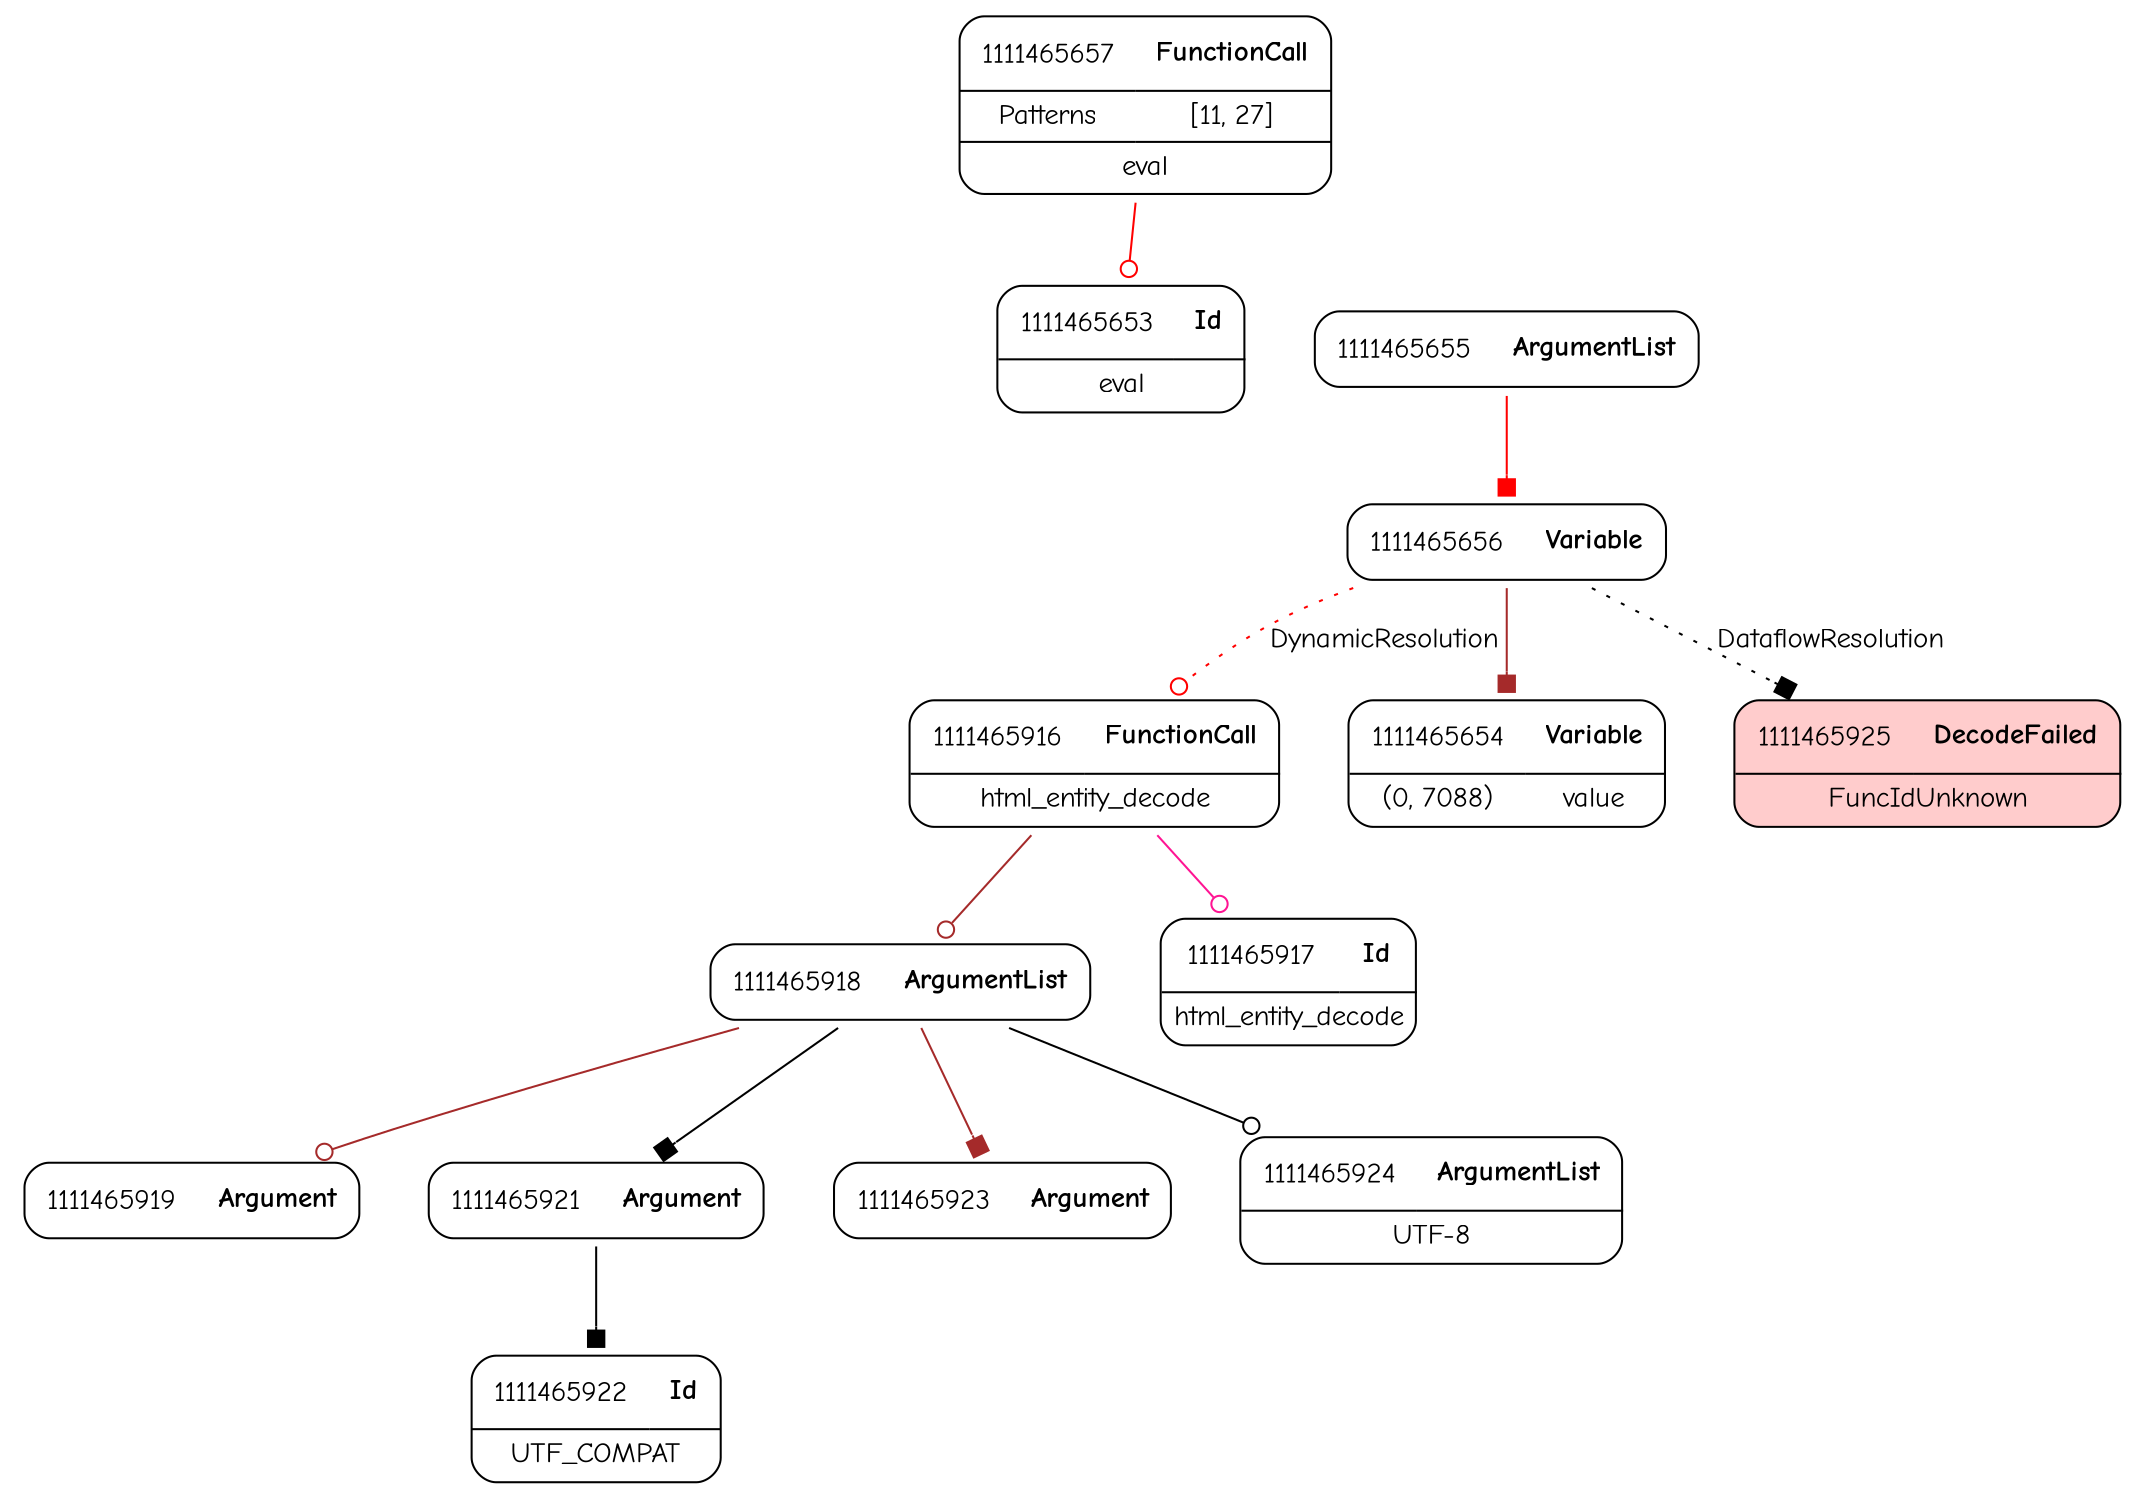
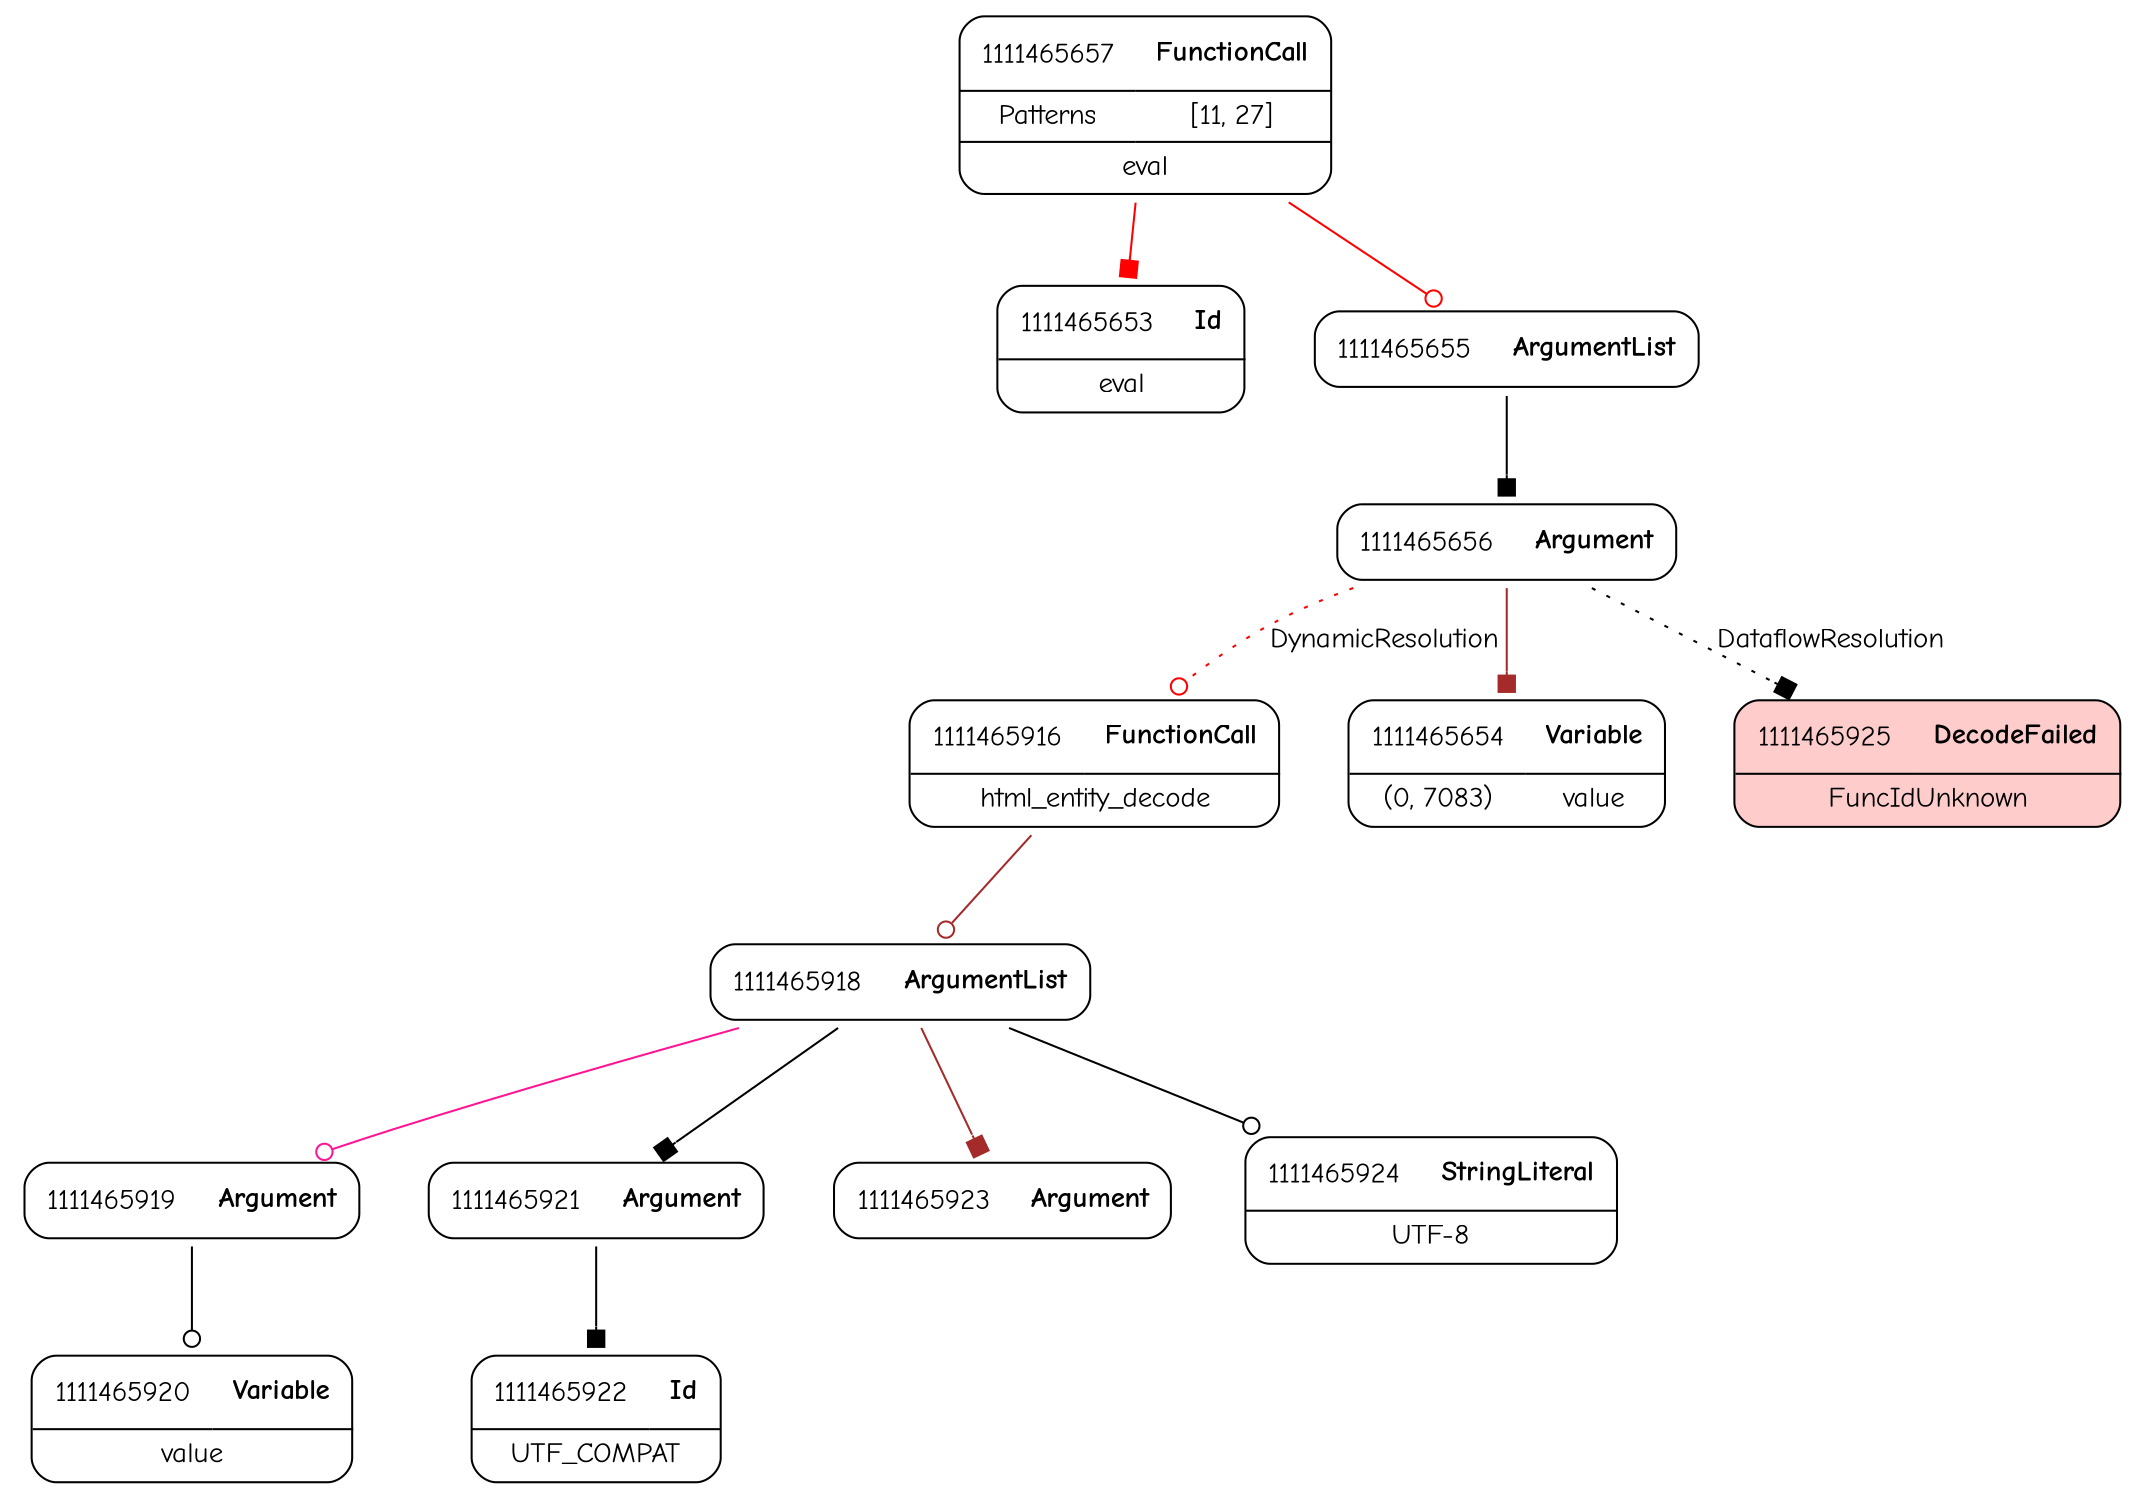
  digraph {
    fontname="Comic Neue"
    node [fontname="Comic Neue" shape=none]
    edge [arrowhead=odot color=black fontname="Comic Neue" weight=2]
    n1 [label=<<TABLE border='1' cellspacing='0' cellpadding='10' style='rounded' ><TR><TD border='0'>1111465919</TD><TD border='0'><B>Argument</B></TD></TR></TABLE>>]
+   n2 [label=<<TABLE border='1' cellspacing='0' cellpadding='10' style='rounded' ><TR><TD border='0'>1111465920</TD><TD border='0'><B>Variable</B></TD></TR><HR/><TR><TD border='0' cellpadding='5' colspan='2'>value</TD></TR></TABLE>>]
    n3 [label=<<TABLE border='1' cellspacing='0' cellpadding='10' style='rounded' ><TR><TD border='0'>1111465918</TD><TD border='0'><B>ArgumentList</B></TD></TR></TABLE>>]
    n4 [label=<<TABLE border='1' cellspacing='0' cellpadding='10' style='rounded' ><TR><TD border='0'>1111465921</TD><TD border='0'><B>Argument</B></TD></TR></TABLE>>]
    n5 [label=<<TABLE border='1' cellspacing='0' cellpadding='10' style='rounded' ><TR><TD border='0'>1111465923</TD><TD border='0'><B>Argument</B></TD></TR></TABLE>>]
-   n6 [label=<<TABLE border='1' cellspacing='0' cellpadding='10' style='rounded' ><TR><TD border='0'>1111465924</TD><TD border='0'><B>ArgumentList</B></TD></TR><HR/><TR><TD border='0' cellpadding='5' colspan='2'>UTF-8</TD></TR></TABLE>>]
+   n6 [label=<<TABLE border='1' cellspacing='0' cellpadding='10' style='rounded' ><TR><TD border='0'>1111465924</TD><TD border='0'><B>StringLiteral</B></TD></TR><HR/><TR><TD border='0' cellpadding='5' colspan='2'>UTF-8</TD></TR></TABLE>>]
    n7 [label=<<TABLE border='1' cellspacing='0' cellpadding='10' style='rounded' ><TR><TD border='0'>1111465922</TD><TD border='0'><B>Id</B></TD></TR><HR/><TR><TD border='0' cellpadding='5' colspan='2'>UTF_COMPAT</TD></TR></TABLE>>]
-   n8 [label=<<TABLE border='1' cellspacing='0' cellpadding='10' style='rounded' ><TR><TD border='0'>1111465917</TD><TD border='0'><B>Id</B></TD></TR><HR/><TR><TD border='0' cellpadding='5' colspan='2'>html_entity_decode</TD></TR></TABLE>>]
    n9 [label=<<TABLE border='1' cellspacing='0' cellpadding='10' style='rounded' ><TR><TD border='0'>1111465916</TD><TD border='0'><B>FunctionCall</B></TD></TR><HR/><TR><TD border='0' cellpadding='5' colspan='2'>html_entity_decode</TD></TR></TABLE>>]
    n10 [label=<<TABLE border='1' cellspacing='0' cellpadding='10' style='rounded' ><TR><TD border='0'>1111465657</TD><TD border='0'><B>FunctionCall</B></TD></TR><HR/><TR><TD border='0' cellpadding='5'>Patterns</TD><TD border='0' cellpadding='5'>[11, 27]</TD></TR><HR/><TR><TD border='0' cellpadding='5' colspan='2'>eval</TD></TR></TABLE>>]
    n11 [label=<<TABLE border='1' cellspacing='0' cellpadding='10' style='rounded' ><TR><TD border='0'>1111465653</TD><TD border='0'><B>Id</B></TD></TR><HR/><TR><TD border='0' cellpadding='5' colspan='2'>eval</TD></TR></TABLE>>]
    n12 [label=<<TABLE border='1' cellspacing='0' cellpadding='10' style='rounded' ><TR><TD border='0'>1111465655</TD><TD border='0'><B>ArgumentList</B></TD></TR></TABLE>>]
-   n13 [label=<<TABLE border='1' cellspacing='0' cellpadding='10' style='rounded' ><TR><TD border='0'>1111465656</TD><TD border='0'><B>Variable</B></TD></TR></TABLE>>]
-   n14 [label=<<TABLE border='1' cellspacing='0' cellpadding='10' style='rounded' ><TR><TD border='0'>1111465654</TD><TD border='0'><B>Variable</B></TD></TR><HR/><TR><TD border='0' cellpadding='5'>(0, 7088)</TD><TD border='0' cellpadding='5'>value</TD></TR></TABLE>>]
+   n13 [label=<<TABLE border='1' cellspacing='0' cellpadding='10' style='rounded' ><TR><TD border='0'>1111465656</TD><TD border='0'><B>Argument</B></TD></TR></TABLE>>]
+   n14 [label=<<TABLE border='1' cellspacing='0' cellpadding='10' style='rounded' ><TR><TD border='0'>1111465654</TD><TD border='0'><B>Variable</B></TD></TR><HR/><TR><TD border='0' cellpadding='5'>(0, 7083)</TD><TD border='0' cellpadding='5'>value</TD></TR></TABLE>>]
    n15 [label=<<TABLE border='1' cellspacing='0' cellpadding='10' style='rounded' bgcolor='#FFCCCC' ><TR><TD border='0'>1111465925</TD><TD border='0'><B>DecodeFailed</B></TD></TR><HR/><TR><TD border='0' cellpadding='5' colspan='2'>FuncIdUnknown</TD></TR></TABLE>>]
-   n3 -> n1 [color=brown]
+   n1 -> n2
+   n3 -> n1 [color=deeppink]
    n3 -> n4 [arrowhead=box]
    n3 -> n5 [arrowhead=box color=brown]
    n3 -> n6
    n4 -> n7 [arrowhead=box]
    n9 -> n3 [color=brown]
-   n9 -> n8 [color=deeppink]
-   n10 -> n11 [color=red]
-   n12 -> n13 [arrowhead=box color=red]
+   n10 -> n11 [arrowhead=box color=red]
+   n10 -> n12 [color=red]
+   n12 -> n13 [arrowhead=box]
    n13 -> n9 [color=red label=DynamicResolution style=dotted weight=""]
    n13 -> n14 [arrowhead=box color=brown]
    n13 -> n15 [arrowhead=box label=DataflowResolution style=dotted weight=""]
  }
